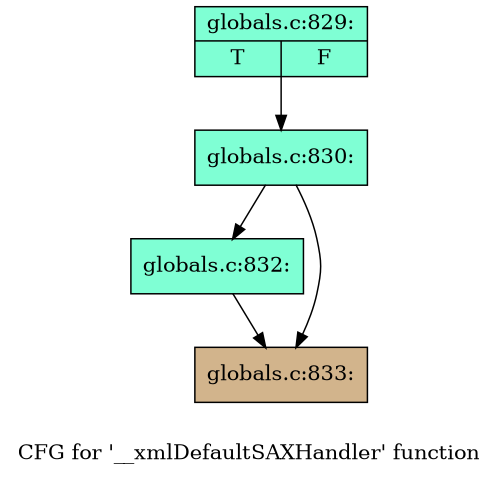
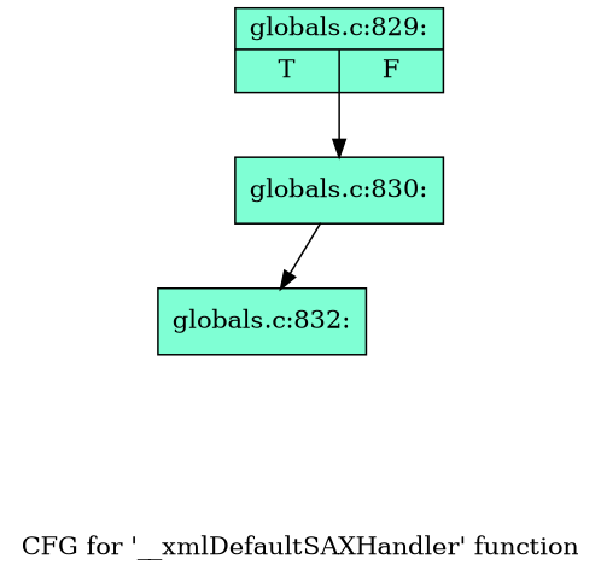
  digraph {
    label="CFG for '__xmlDefaultSAXHandler' function"
    node [fillcolor=aquamarine shape=record style=filled]
    n1 [label="{globals.c:829:|{<s0>T|<s1>F}}"]
    n2 [label="{globals.c:830:}"]
    n3 [label="{globals.c:832:}"]
-   n4 [fillcolor=tan label="{globals.c:833:}"]
    n1 -> n2
    n2 -> n3
-   n2 -> n4
-   n3 -> n4
  }
